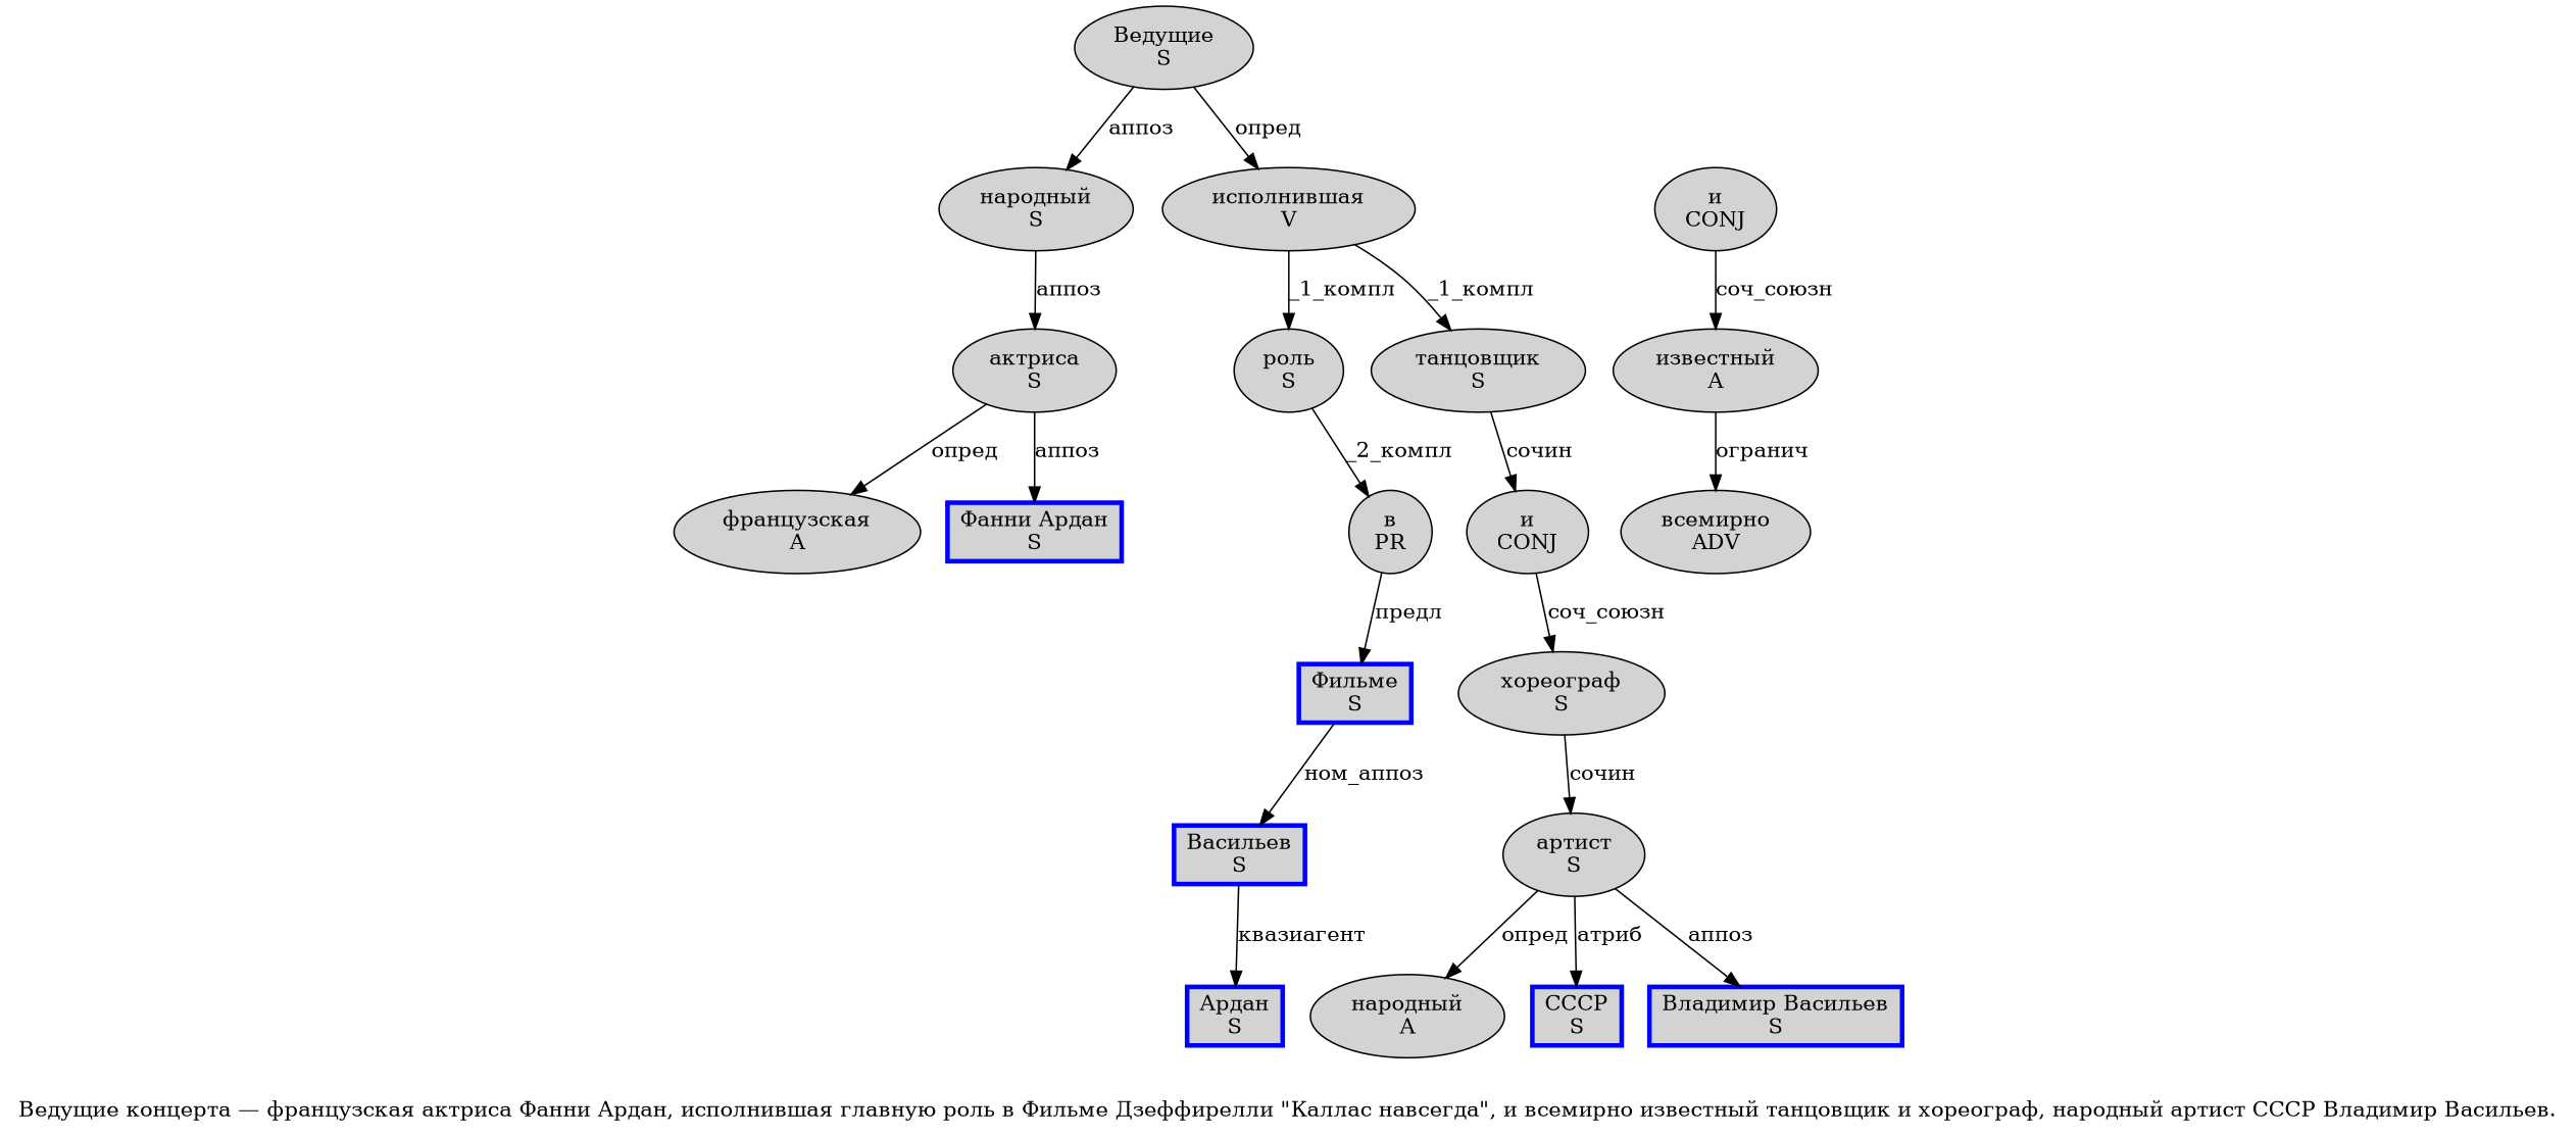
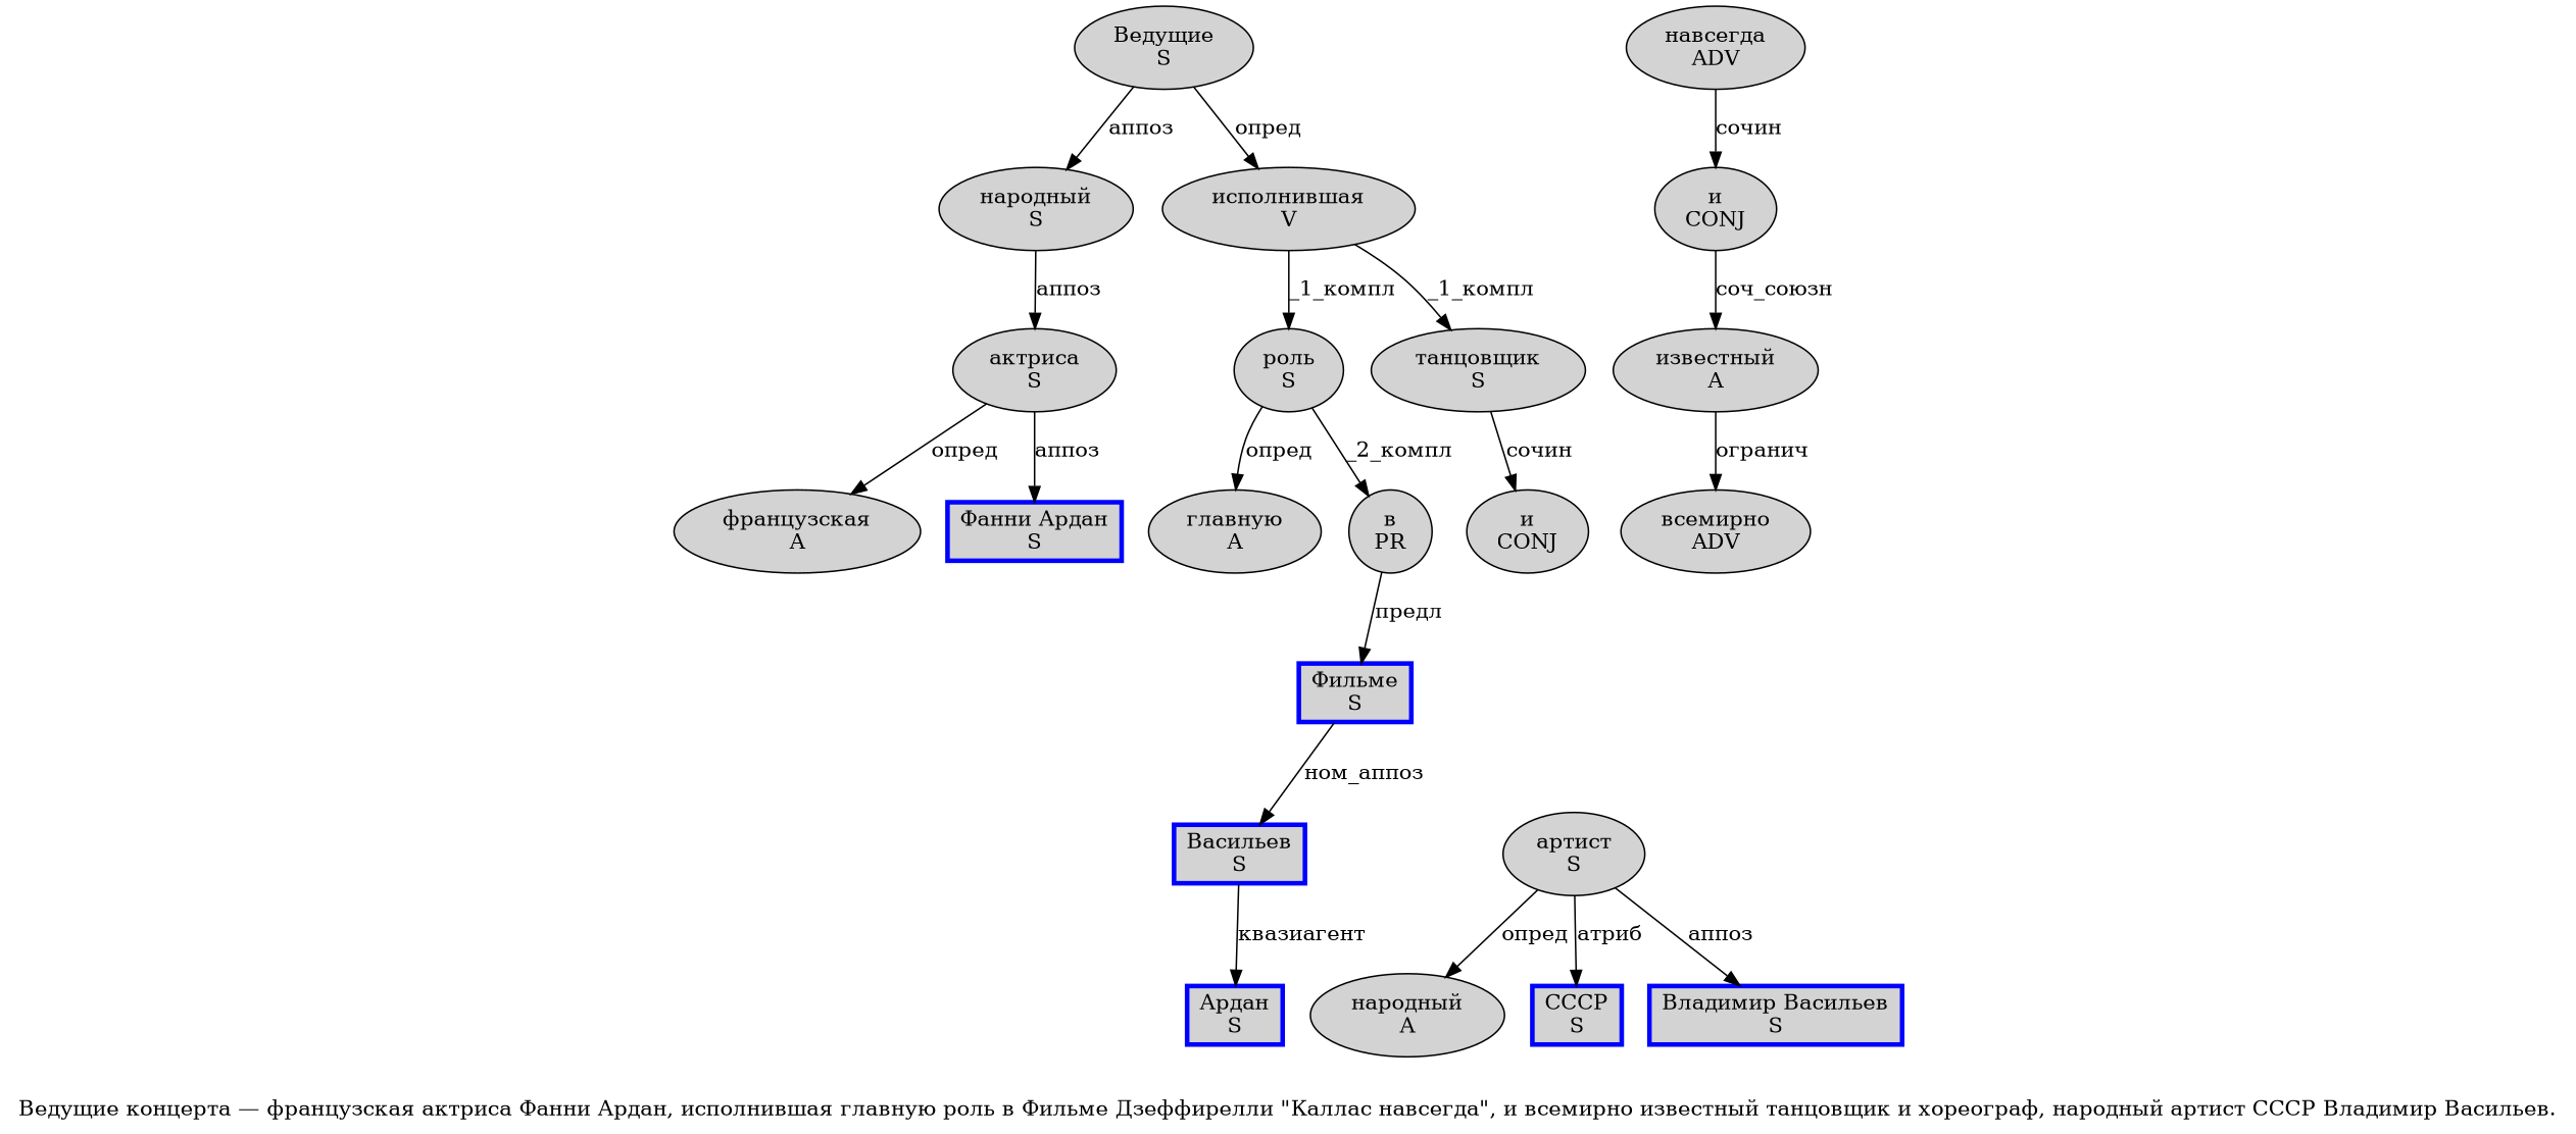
  digraph {
    label="Ведущие концерта — французская актриса Фанни Ардан, исполнившая главную роль в Фильме Дзеффирелли \"Каллас навсегда\", и всемирно известный танцовщик и хореограф, народный артист СССР Владимир Васильев."
    node [fillcolor=lightgray penwidth=1 shape=ellipse style=filled]
    n1 [label="Ведущие\nS"]
    n2 [label="народный\nS"]
    n3 [label="исполнившая\nV"]
    n4 [label="актриса\nS"]
    n5 [label="роль\nS"]
    n6 [label="танцовщик\nS"]
    n7 [label="французская\nA"]
    n8 [color=blue label="Фанни Ардан\nS" penwidth=3 shape=box]
+   n9 [label="главную\nA"]
    n10 [label="в\nPR"]
+   n11 [label="навсегда\nADV"]
    n12 [label="и\nCONJ"]
    n13 [label="и\nCONJ"]
    n14 [color=blue label="Фильме\nS" penwidth=3 shape=box]
    n15 [color=blue label="Васильев\nS" penwidth=3 shape=box]
    n16 [color=blue label="Ардан\nS" penwidth=3 shape=box]
    n17 [label="известный\nA"]
    n18 [label="всемирно\nADV"]
-   n19 [label="хореограф\nS"]
    n20 [label="артист\nS"]
    n21 [label="народный\nA"]
    n22 [color=blue label="СССР\nS" penwidth=3 shape=box]
    n23 [color=blue label="Владимир Васильев\nS" penwidth=3 shape=box]
    n1 -> n2 [label="аппоз"]
    n1 -> n3 [label="опред"]
    n2 -> n4 [label="аппоз"]
    n3 -> n5 [label="_1_компл"]
    n3 -> n6 [label="_1_компл"]
    n4 -> n7 [label="опред"]
    n4 -> n8 [label="аппоз"]
+   n5 -> n9 [label="опред"]
    n5 -> n10 [label="_2_компл"]
    n6 -> n13 [label="сочин"]
    n10 -> n14 [label="предл"]
+   n11 -> n12 [label="сочин"]
    n12 -> n17 [label="соч_союзн"]
-   n13 -> n19 [label="соч_союзн"]
    n14 -> n15 [label="ном_аппоз"]
    n15 -> n16 [label="квазиагент"]
    n17 -> n18 [label="огранич"]
-   n19 -> n20 [label="сочин"]
    n20 -> n21 [label="опред"]
    n20 -> n22 [label="атриб"]
    n20 -> n23 [label="аппоз"]
  }
